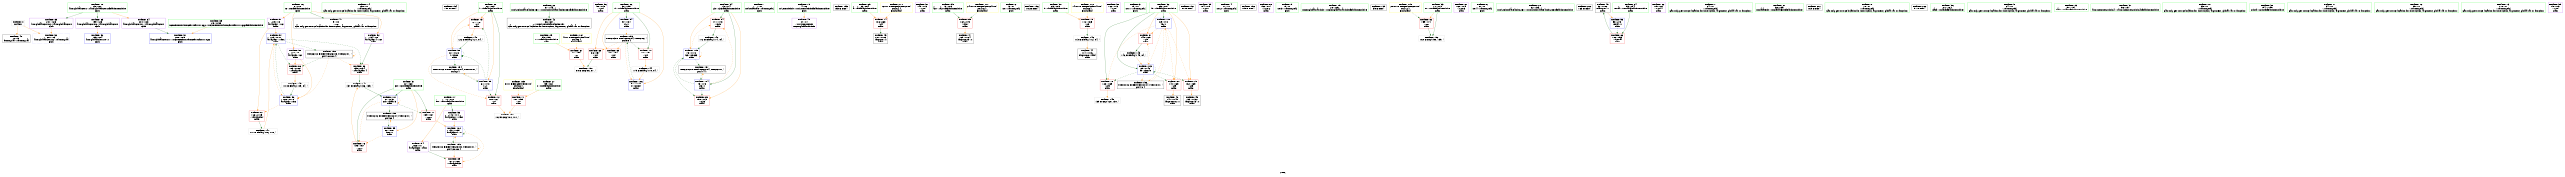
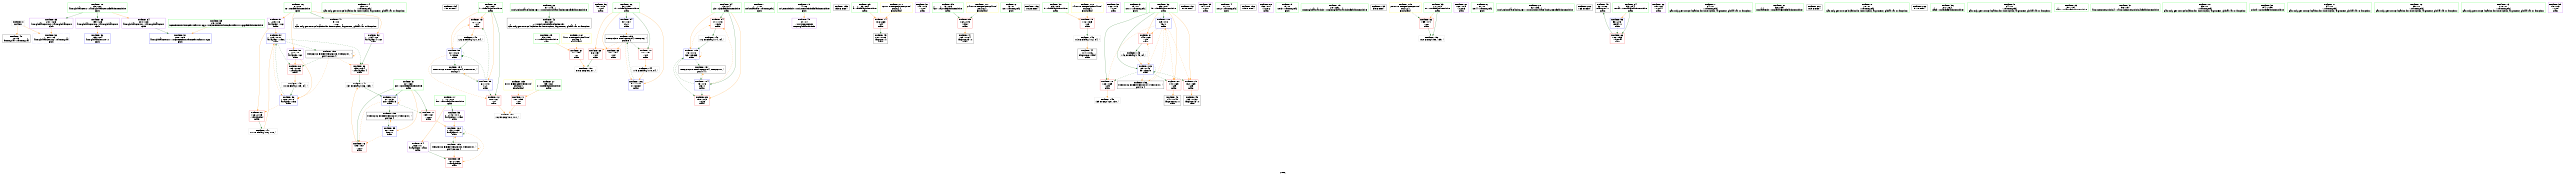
  digraph {
    label=SVFG
    node [color=green shape=record]
    edge [color=darkorange style=solid]
    n1 [color=grey label="{NodeID: 0\nNullPtr}"]
    n2 [color=black label="{NodeID: 40\n2\<--3\ndummyVal\<--dummyVal\n}"]
    n3 [color=blue label="{NodeID: 92\n201\<--3\nllvm.global_ctors_2\<--dummyVal\nGlob }" style=dotted]
    n4 [color=blue label="{NodeID: 97\n115\<--117\narrayidx7\<--dec\nmain\n}"]
    n5 [color=red label="{NodeID: 86\n109\<--108\n\<--arrayidx\nmain\n}"]
    n6 [color=red label="{NodeID: 88\n135\<--134\n\<--arrayidx14\nmain\n}"]
    n7 [color=blue label="{NodeID: 96\n108\<--110\narrayidx\<--inc\nmain\n}"]
    n8 [color=black label="{NodeID: 158\nMR_26V_2 = PHI(MR_26V_3, MR_26V_1, )\npts\{100000 \}\n}"]
    n9 [color=grey label="{NodeID: 145\n110 = Binary(109, 84, )\n}"]
    n10 [color=grey label="{NodeID: 141\n137 = Binary(136, 135, )\n}"]
    n11 [color=red label="{NodeID: 87\n116\<--115\n\<--arrayidx7\nmain\n}"]
    n12 [color=blue label="{NodeID: 101\n67\<--137\ncnt\<--add15\nmain\n}"]
    n13 [color=grey label="{NodeID: 147\n117 = Binary(116, 118, )\n}"]
    n14 [label="{NodeID: 14\n130\<--1\n\<--dummyObj\nCan only get source location for instruction, argument, global var or function.}"]
    n15 [color=black label="{NodeID: 194\n150 = PHI()\n}"]
    n16 [label="{NodeID: 28\n61\<--62\ni\<--i_field_insensitive\nmain\n}"]
    n17 [color=red label="{NodeID: 72\n100\<--61\n\<--i\nmain\n}"]
    n18 [color=red label="{NodeID: 73\n121\<--61\n\<--i\nmain\n}"]
    n19 [color=blue label="{NodeID: 95\n61\<--78\ni\<--\nmain\n}"]
    n20 [color=blue label="{NodeID: 98\n61\<--122\ni\<--inc8\nmain\n}"]
    n21 [color=grey label="{NodeID: 151\n102 = cmp(100, 101, )\n}"]
    n22 [color=grey label="{NodeID: 148\n122 = Binary(121, 84, )\n}"]
    n23 [color=black label="{NodeID: 154\nMR_10V_2 = PHI(MR_10V_4, MR_10V_1, )\npts\{62 \}\n}"]
    n24 [color=black label="{NodeID: 42\n36\<--37\n\<--_ZNSt8ios_base4InitD1Ev\nCan only get source location for instruction, argument, global var or function.}"]
    n25 [color=purple label="{NodeID: 56\n90\<--13\n\<--.str\nmain\n}"]
    n26 [color=black label="{NodeID: 153\nMR_6V_3 = PHI(MR_6V_4, MR_6V_2, )\npts\{58 \}\n}"]
    n27 [color=red label="{NodeID: 68\n86\<--57\n\<--zi\nmain\n}"]
    n28 [color=red label="{NodeID: 69\n151\<--57\n\<--zi\nmain\n}"]
    n29 [color=red label="{NodeID: 70\n178\<--57\n\<--zi\nmain\n}"]
    n30 [color=blue label="{NodeID: 106\n57\<--179\nzi\<--inc37\nmain\n}"]
    n31 [color=grey label="{NodeID: 150\n88 = cmp(86, 87, )\n}"]
    n32 [color=grey label="{NodeID: 144\n179 = Binary(178, 84, )\n}"]
    n33 [color=yellow label="{NodeID: 167\n4V_1 = ENCHI(MR_4V_0)\npts\{56 \}\nFun[main]}" style=double]
    n34 [color=red label="{NodeID: 67\n87\<--55\n\<--z\nmain\n}"]
    n35 [color=red label="{NodeID: 84\n171\<--73\n\<--i23\nmain\n}"]
    n36 [color=grey label="{NodeID: 142\n172 = Binary(171, 84, )\n}"]
    n37 [color=blue label="{NodeID: 105\n73\<--172\ni23\<--inc33\nmain\n}"]
    n38 [color=black label="{NodeID: 157\nMR_22V_2 = PHI(MR_22V_4, MR_22V_1, )\npts\{74 \}\n}"]
    n39 [color=red label="{NodeID: 83\n158\<--73\n\<--i23\nmain\n}"]
    n40 [label="{NodeID: 1\n7\<--1\n__dso_handle\<--dummyObj\nGlob }"]
    n41 [label="{NodeID: 15\n4\<--6\n_ZStL8__ioinit\<--_ZStL8__ioinit_field_insensitive\nGlob }"]
    n42 [color=purple label="{NodeID: 49\n34\<--4\n\<--_ZStL8__ioinit\n__cxx_global_var_init\n}"]
    n43 [color=black label="{NodeID: 195\n153 = PHI()\n}"]
    n44 [label="{NodeID: 29\n63\<--64\na\<--a_field_insensitive\nmain\n}"]
    n45 [color=red label="{NodeID: 74\n106\<--63\n\<--a\nmain\n}"]
    n46 [color=black label="{NodeID: 43\n107\<--106\nidxprom\<--\nmain\n}"]
    n47 [color=purple label="{NodeID: 57\n149\<--13\n\<--.str\nmain\n}"]
    n48 [color=red label="{NodeID: 71\n101\<--59\n\<--n\nmain\n}"]
    n49 [color=red label="{NodeID: 85\n164\<--75\n\<--a27\nmain\n}"]
    n50 [color=black label="{NodeID: 47\n165\<--164\nidxprom29\<--\nmain\n}"]
    n51 [label="{NodeID: 2\n13\<--1\n.str\<--dummyObj\nGlob }"]
    n52 [color=blue label="{NodeID: 99\n67\<--78\ncnt\<--\nmain\n}"]
    n53 [color=red label="{NodeID: 76\n136\<--67\n\<--cnt\nmain\n}"]
    n54 [color=black label="{NodeID: 155\nMR_16V_2 = PHI(MR_16V_4, MR_16V_1, )\npts\{68 \}\n}"]
    n55 [color=red label="{NodeID: 77\n139\<--67\n\<--cnt\nmain\n}"]
    n56 [color=blue label="{NodeID: 102\n142\<--139\narrayidx17\<--\nmain\n}"]
    n57 [label="{NodeID: 16\n8\<--10\nct\<--ct_field_insensitive\nGlob }"]
    n58 [color=black label="{NodeID: 41\n9\<--8\n\<--ct\nCan only get source location for instruction, argument, global var or function.}"]
    n59 [color=purple label="{NodeID: 50\n108\<--8\narrayidx\<--ct\nmain\n}"]
    n60 [color=purple label="{NodeID: 51\n115\<--8\narrayidx7\<--ct\nmain\n}"]
    n61 [color=purple label="{NodeID: 52\n134\<--8\narrayidx14\<--ct\nmain\n}"]
    n62 [color=black label="{NodeID: 196\n176 = PHI()\n}"]
    n63 [label="{NodeID: 30\n65\<--66\nb\<--b_field_insensitive\nmain\n}"]
    n64 [color=red label="{NodeID: 75\n112\<--65\n\<--b\nmain\n}"]
    n65 [color=grey label="{NodeID: 146\n113 = Binary(112, 84, )\n}"]
    n66 [color=black label="{NodeID: 44\n114\<--113\nidxprom6\<--add\nmain\n}"]
    n67 [color=purple label="{NodeID: 58\n162\<--13\n\<--.str\nmain\n}"]
    n68 [color=yellow label="{NodeID: 169\n8V_1 = ENCHI(MR_8V_0)\npts\{60 \}\nFun[main]}" style=double]
    n69 [label="{NodeID: 3\n15\<--1\n.str.1\<--dummyObj\nGlob }"]
    n70 [color=blue label="{NodeID: 100\n69\<--78\ni9\<--\nmain\n}"]
    n71 [color=red label="{NodeID: 78\n128\<--69\n\<--i9\nmain\n}"]
    n72 [color=red label="{NodeID: 79\n132\<--69\n\<--i9\nmain\n}"]
    n73 [color=red label="{NodeID: 80\n140\<--69\n\<--i9\nmain\n}"]
    n74 [color=red label="{NodeID: 81\n145\<--69\n\<--i9\nmain\n}"]
    n75 [color=blue label="{NodeID: 103\n69\<--146\ni9\<--inc19\nmain\n}"]
    n76 [color=black label="{NodeID: 156\nMR_18V_2 = PHI(MR_18V_4, MR_18V_1, )\npts\{70 \}\n}"]
    n77 [color=grey label="{NodeID: 149\n139 = cmp(128, 130, )\n}"]
-   n78 [color=black label="{NodeID: 45\n133\<--132\nidxprom13\<--\nmain\n}"]
+   n78 [color=black label="{NodeID: 45\n133\<--132\nidxprom13\<--\nbase\n}"]
    n79 [color=black label="{NodeID: 46\n141\<--140\nidxprom16\<--\nmain\n}"]
    n80 [color=grey label="{NodeID: 143\n146 = Binary(145, 84, )\n}"]
    n81 [label="{NodeID: 17\n11\<--12\nans\<--ans_field_insensitive\nGlob }"]
    n82 [color=purple label="{NodeID: 53\n142\<--11\narrayidx17\<--ans\nmain\n}"]
    n83 [color=purple label="{NodeID: 54\n166\<--11\narrayidx30\<--ans\nmain\n}"]
    n84 [color=red label="{NodeID: 89\n167\<--166\n\<--arrayidx30\nmain\n}"]
    n85 [color=black label="{NodeID: 159\nMR_28V_2 = PHI(MR_28V_3, MR_28V_1, )\npts\{120000 \}\n}"]
    n86 [color=black label="{NodeID: 197\n80 = PHI()\n}"]
    n87 [label="{NodeID: 31\n67\<--68\ncnt\<--cnt_field_insensitive\nmain\n}"]
    n88 [color=blue label="{NodeID: 104\n73\<--78\ni23\<--\nmain\n}"]
    n89 [color=purple label="{NodeID: 59\n104\<--15\n\<--.str.1\nmain\n}"]
    n90 [label="{NodeID: 4\n17\<--1\n.str.2\<--dummyObj\nGlob }"]
    n91 [label="{NodeID: 18\n23\<--27\nllvm.global_ctors\<--llvm.global_ctors_field_insensitive\nGlob }"]
    n92 [color=purple label="{NodeID: 63\n199\<--23\nllvm.global_ctors_0\<--llvm.global_ctors\nGlob }"]
    n93 [color=purple label="{NodeID: 64\n200\<--23\nllvm.global_ctors_1\<--llvm.global_ctors\nGlob }"]
    n94 [color=purple label="{NodeID: 65\n201\<--23\nllvm.global_ctors_2\<--llvm.global_ctors\nGlob }"]
    n95 [color=blue label="{NodeID: 90\n199\<--24\nllvm.global_ctors_0\<--\nGlob }"]
    n96 [color=blue label="{NodeID: 91\n200\<--25\nllvm.global_ctors_1\<--_GLOBAL__sub_I_cebrusfs_1_1.cpp\nGlob }"]
    n97 [color=black label="{NodeID: 198\n105 = PHI()\n}"]
    n98 [label="{NodeID: 32\n69\<--70\ni9\<--i9_field_insensitive\nmain\n}"]
    n99 [color=purple label="{NodeID: 60\n152\<--17\n\<--.str.2\nmain\n}"]
    n100 [color=yellow label="{NodeID: 171\n12V_1 = ENCHI(MR_12V_0)\npts\{64 \}\nFun[main]}" style=double]
    n101 [label="{NodeID: 5\n19\<--1\n.str.3\<--dummyObj\nGlob }"]
    n102 [label="{NodeID: 19\n28\<--29\n__cxx_global_var_init\<--__cxx_global_var_init_field_insensitive\n}"]
    n103 [color=black label="{NodeID: 199\n35 = PHI()\n}"]
    n104 [label="{NodeID: 33\n71\<--72\nm\<--m_field_insensitive\nmain\n}"]
    n105 [color=red label="{NodeID: 82\n159\<--71\n\<--m\nmain\n}"]
    n106 [color=grey label="{NodeID: 152\n160 = cmp(158, 159, )\n}"]
    n107 [color=purple label="{NodeID: 61\n168\<--19\n\<--.str.3\nmain\n}"]
    n108 [color=yellow label="{NodeID: 172\n14V_1 = ENCHI(MR_14V_0)\npts\{66 \}\nFun[main]}" style=double]
    n109 [label="{NodeID: 6\n21\<--1\n.str.4\<--dummyObj\nGlob }"]
    n110 [label="{NodeID: 20\n32\<--33\n_ZNSt8ios_base4InitC1Ev\<--_ZNSt8ios_base4InitC1Ev_field_insensitive\n}"]
    n111 [color=black label="{NodeID: 200\n163 = PHI()\n}"]
    n112 [label="{NodeID: 34\n73\<--74\ni23\<--i23_field_insensitive\nmain\n}"]
    n113 [color=black label="{NodeID: 48\n52\<--182\nmain_ret\<--\nmain\n}"]
    n114 [color=purple label="{NodeID: 62\n175\<--21\n\<--.str.4\nmain\n}"]
    n115 [label="{NodeID: 7\n24\<--1\n\<--dummyObj\nCan only get source location for instruction, argument, global var or function.}"]
    n116 [label="{NodeID: 21\n38\<--39\n__cxa_atexit\<--__cxa_atexit_field_insensitive\n}"]
    n117 [color=black label="{NodeID: 201\n169 = PHI()\n}"]
    n118 [label="{NodeID: 35\n75\<--76\na27\<--a27_field_insensitive\nmain\n}"]
    n119 [label="{NodeID: 8\n78\<--1\n\<--dummyObj\nCan only get source location for instruction, argument, global var or function.}"]
    n120 [label="{NodeID: 22\n37\<--43\n_ZNSt8ios_base4InitD1Ev\<--_ZNSt8ios_base4InitD1Ev_field_insensitive\n}"]
    n121 [color=black label="{NodeID: 202\n91 = PHI()\n}"]
    n122 [label="{NodeID: 36\n81\<--82\nscanf\<--scanf_field_insensitive\n}"]
    n123 [color=yellow label="{NodeID: 175\n20V_1 = ENCHI(MR_20V_0)\npts\{72 \}\nFun[main]}" style=double]
    n124 [label="{NodeID: 9\n84\<--1\n\<--dummyObj\nCan only get source location for instruction, argument, global var or function.}"]
    n125 [label="{NodeID: 23\n50\<--51\nmain\<--main_field_insensitive\n}"]
    n126 [label="{NodeID: 37\n96\<--97\nllvm.memset.p0i8.i64\<--llvm.memset.p0i8.i64_field_insensitive\n}"]
    n127 [color=blue label="{NodeID: 93\n53\<--78\nretval\<--\nmain\n}"]
    n128 [color=red label="{NodeID: 66\n182\<--53\n\<--retval\nmain\n}"]
    n129 [label="{NodeID: 10\n93\<--1\n\<--dummyObj\nCan only get source location for instruction, argument, global var or function.}"]
    n130 [label="{NodeID: 24\n53\<--54\nretval\<--retval_field_insensitive\nmain\n}"]
    n131 [label="{NodeID: 38\n154\<--155\nprintf\<--printf_field_insensitive\n}"]
    n132 [color=yellow label="{NodeID: 177\n24V_1 = ENCHI(MR_24V_0)\npts\{76 \}\nFun[main]}" style=double]
    n133 [color=blue label="{NodeID: 94\n57\<--84\nzi\<--\nmain\n}"]
    n134 [label="{NodeID: 11\n94\<--1\n\<--dummyObj\nCan only get source location for instruction, argument, global var or function.}"]
    n135 [label="{NodeID: 25\n55\<--56\nz\<--z_field_insensitive\nmain\n}"]
    n136 [label="{NodeID: 39\n25\<--195\n_GLOBAL__sub_I_cebrusfs_1_1.cpp\<--_GLOBAL__sub_I_cebrusfs_1_1.cpp_field_insensitive\n}"]
    n137 [label="{NodeID: 12\n95\<--1\n\<--dummyObj\nCan only get source location for instruction, argument, global var or function.}"]
    n138 [label="{NodeID: 26\n57\<--58\nzi\<--zi_field_insensitive\nmain\n}"]
    n139 [label="{NodeID: 13\n118\<--1\n\<--dummyObj\nCan only get source location for instruction, argument, global var or function.}"]
    n140 [label="{NodeID: 27\n59\<--60\nn\<--n_field_insensitive\nmain\n}"]
    n141 [color=purple label="{NodeID: 55\n79\<--13\n\<--.str\nmain\n}"]
    n1 -> n2
    n1 -> n3
    n4 -> n5 [color=darkgreen style=dashed]
    n4 -> n6 [color=darkgreen style=dashed]
    n4 -> n7 [style=dashed]
    n4 -> n8 [color=darkgreen style=dashed]
    n5 -> n9
    n6 -> n10 [color=darkgreen]
    n7 -> n4 [color=darkgreen style=dashed]
    n7 -> n11 [style=dashed]
    n8 -> n5 [color=darkgreen style=dashed]
    n8 -> n6 [style=dashed]
    n8 -> n7 [style=dashed]
    n8 -> n8 [style=dashed]
    n9 -> n7 [color=darkgreen]
    n10 -> n12 [color=darkgreen]
    n11 -> n13 [color=darkgreen]
    n12 -> n12 [style=dashed]
    n12 -> n53 [style=dashed]
    n12 -> n54 [color=darkgreen style=dashed]
    n12 -> n55 [color=darkgreen style=dashed]
    n13 -> n4
    n16 -> n17 [color=darkgreen]
    n16 -> n18
    n16 -> n19
    n16 -> n20
    n17 -> n21
    n18 -> n22
    n19 -> n17 [color=darkgreen style=dashed]
    n19 -> n18 [color=darkgreen style=dashed]
    n19 -> n20 [color=darkgreen style=dashed]
    n19 -> n23 [style=dashed]
    n20 -> n17 [style=dashed]
    n20 -> n18 [style=dashed]
    n20 -> n20 [color=darkgreen style=dashed]
    n20 -> n23 [color=darkgreen style=dashed]
    n22 -> n20 [color=darkgreen]
    n23 -> n19 [color=darkgreen style=dashed]
    n26 -> n27 [style=dashed]
    n26 -> n28 [style=dashed]
    n26 -> n29 [color=darkgreen style=dashed]
    n26 -> n30 [style=dashed]
    n27 -> n31 [color=darkgreen]
    n29 -> n32
    n30 -> n26 [color=darkgreen style=dashed]
    n32 -> n30
    n33 -> n34 [style=dashed]
    n34 -> n31
    n35 -> n36 [color=darkgreen]
    n36 -> n37 [color=darkgreen]
    n37 -> n35 [style=dashed]
    n37 -> n37 [style=dashed]
    n37 -> n38 [color=darkgreen style=dashed]
    n37 -> n39 [color=darkgreen style=dashed]
    n38 -> n88 [color=darkgreen style=dashed]
    n41 -> n42
    n44 -> n45
    n45 -> n46 [color=darkgreen]
    n48 -> n21
    n49 -> n50
    n52 -> n53 [style=dashed]
    n52 -> n54 [style=dashed]
    n53 -> n10
    n54 -> n52 [color=darkgreen style=dashed]
    n55 -> n56
    n56 -> n56 [color=darkgreen style=dashed]
    n56 -> n84 [style=dashed]
    n56 -> n85 [color=darkgreen style=dashed]
    n57 -> n58 [color=darkgreen]
    n57 -> n59
    n57 -> n60
    n57 -> n61
    n59 -> n5
    n59 -> n7
    n60 -> n4
    n60 -> n11
    n61 -> n6 [color=darkgreen]
    n63 -> n64
    n64 -> n65 [color=darkgreen]
    n65 -> n66
    n68 -> n48 [style=dashed]
    n70 -> n71 [style=dashed]
    n70 -> n72 [style=dashed]
    n70 -> n73 [style=dashed]
    n70 -> n74 [style=dashed]
    n70 -> n75 [style=dashed]
    n70 -> n76 [style=dashed]
    n71 -> n77
    n72 -> n78
    n73 -> n79
    n74 -> n80 [color=darkgreen]
    n75 -> n71 [color=darkgreen style=dashed]
    n75 -> n72 [color=darkgreen style=dashed]
    n75 -> n73 [color=darkgreen style=dashed]
    n75 -> n74 [style=dashed]
    n75 -> n75 [color=darkgreen style=dashed]
    n75 -> n76 [style=dashed]
    n76 -> n70 [style=dashed]
    n80 -> n75
    n81 -> n82 [color=darkgreen]
    n81 -> n83
    n82 -> n56
    n83 -> n84 [color=darkgreen]
    n85 -> n56 [style=dashed]
    n85 -> n84 [style=dashed]
    n85 -> n85 [style=dashed]
    n87 -> n12 [color=darkgreen]
    n87 -> n52
    n87 -> n53 [color=darkgreen]
    n87 -> n55 [color=darkgreen]
    n88 -> n35 [style=dashed]
    n88 -> n37 [color=darkgreen style=dashed]
    n88 -> n38 [style=dashed]
    n88 -> n39 [color=darkgreen style=dashed]
    n91 -> n92 [color=darkgreen]
    n91 -> n93
    n91 -> n94 [color=darkgreen]
    n92 -> n95
    n93 -> n96 [color=darkgreen]
    n94 -> n3
    n98 -> n70 [color=darkgreen]
    n98 -> n71 [color=darkgreen]
    n98 -> n72
    n98 -> n73
    n98 -> n74
    n98 -> n75 [color=darkgreen]
    n100 -> n45 [style=dashed]
    n104 -> n105
    n104 -> n106 [color=darkgreen]
    n105 -> n106 [color=darkgreen]
    n108 -> n64 [style=dashed]
    n112 -> n35 [color=darkgreen]
    n112 -> n37
    n112 -> n39
    n112 -> n88 [color=darkgreen]
    n118 -> n49 [color=darkgreen]
    n120 -> n24 [color=darkgreen]
    n123 -> n105 [color=darkgreen style=dashed]
    n127 -> n128 [color=darkgreen style=dashed]
    n128 -> n113 [color=darkgreen]
-   n113 -> n127
+   n130 -> n127
    n130 -> n128 [color=darkgreen]
    n132 -> n49 [color=darkgreen style=dashed]
    n133 -> n26 [style=dashed]
    n135 -> n34
    n136 -> n96
    n138 -> n27
    n138 -> n28
    n138 -> n29 [color=darkgreen]
    n138 -> n30
    n138 -> n133 [color=darkgreen]
    n140 -> n48
  }
